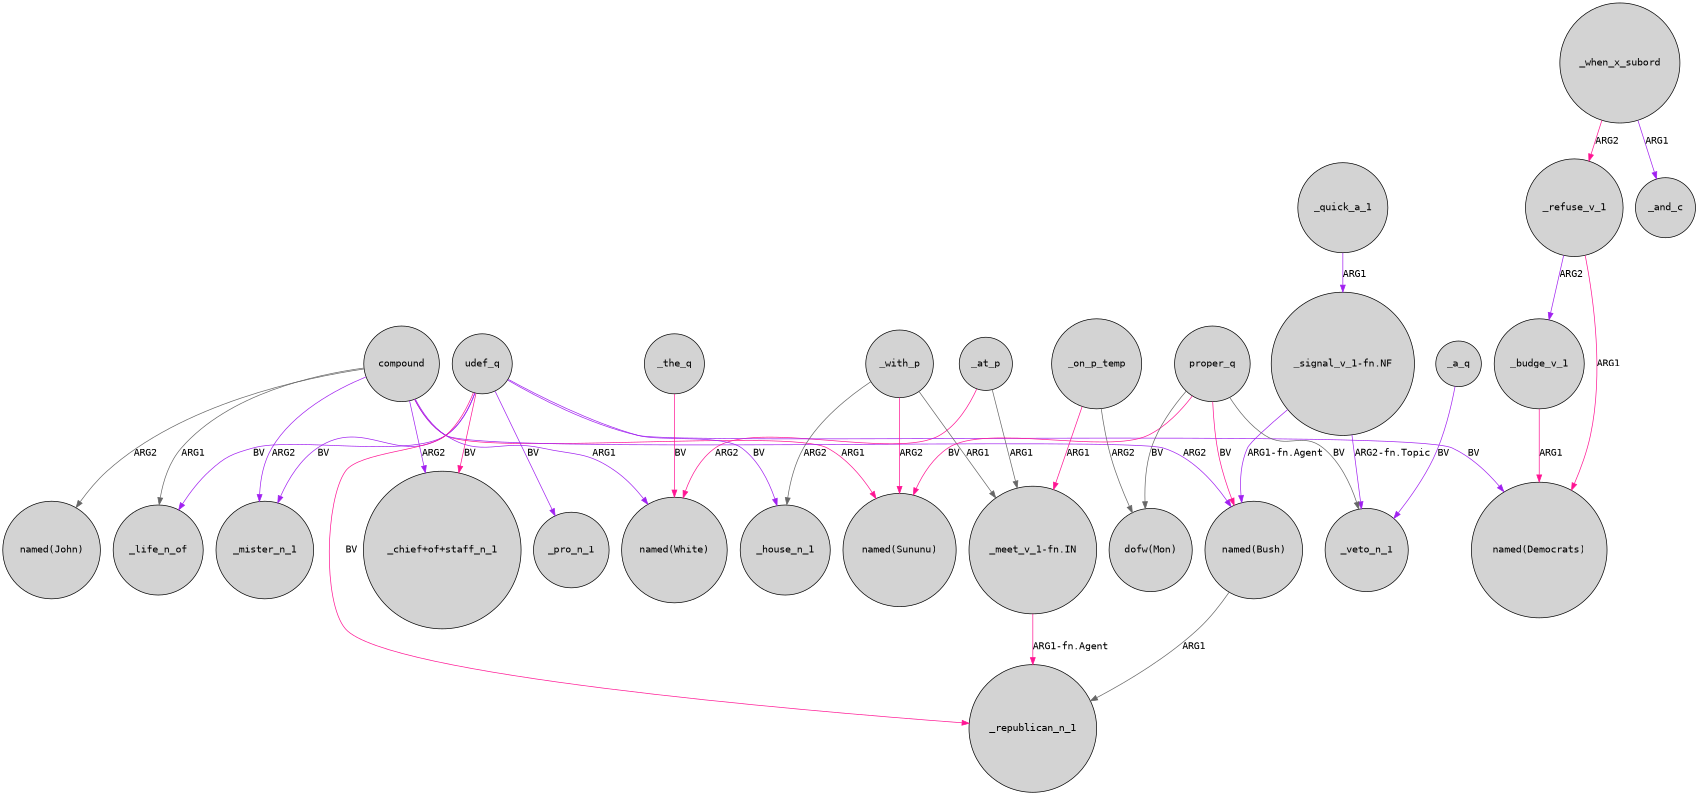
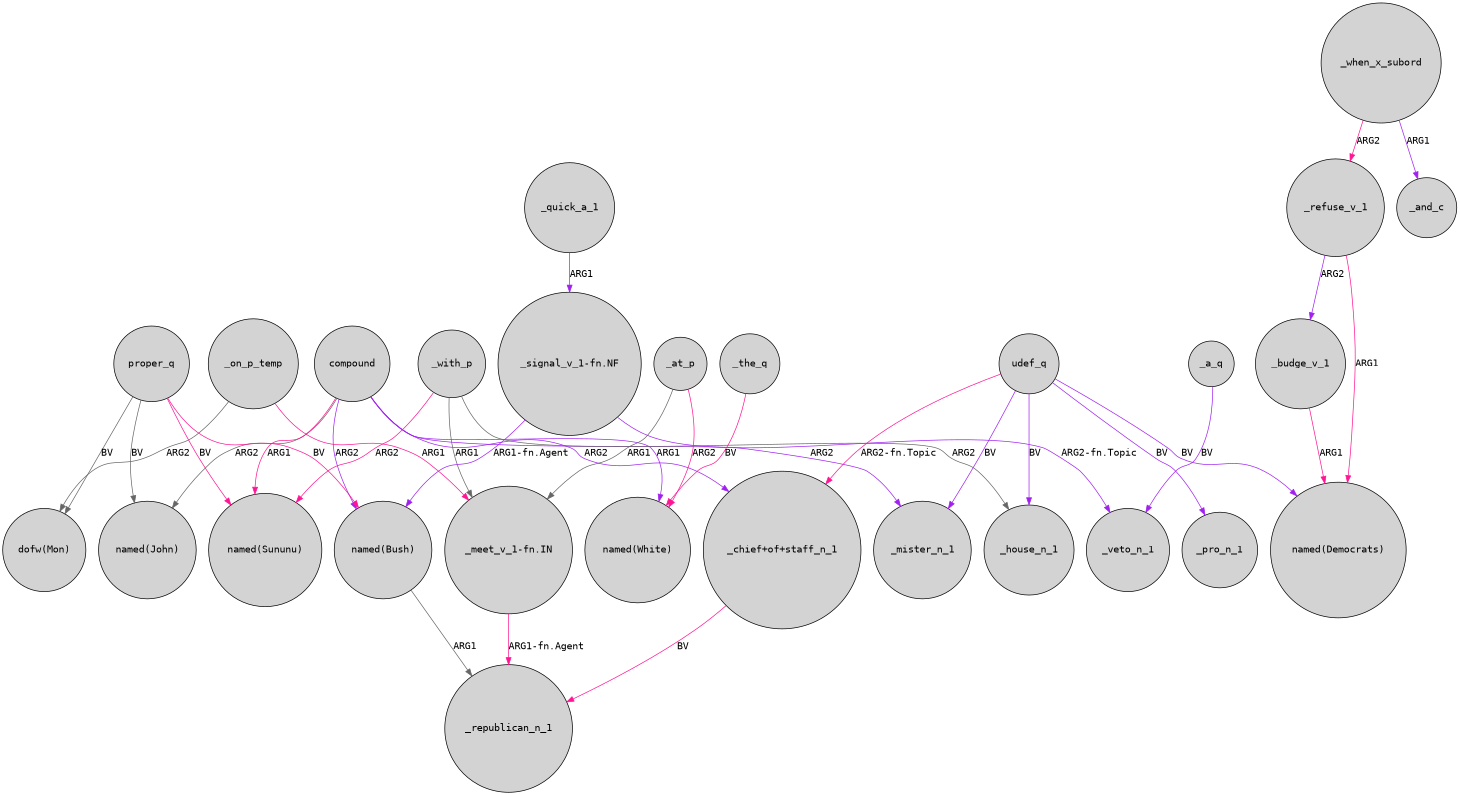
  digraph {
    fontname="DejaVu Sans Mono"
    node [fontname="DejaVu Sans Mono" shape=circle style=filled]
    edge [color=purple fontname="DejaVu Sans Mono"]
    compound
    "named(John)"
-   _life_n_of
    "_chief+of+staff_n_1"
    _mister_n_1
    "named(Sununu)"
    "named(White)"
    "named(Bush)"
    _republican_n_1
    _at_p
    "_meet_v_1-fn.IN"
    _refuse_v_1
    "named(Democrats)"
    _budge_v_1
    "_signal_v_1-fn.NF"
    _veto_n_1
    udef_q
    _house_n_1
    _pro_n_1
    _quick_a_1
    _with_p
    _the_q
    _when_x_subord
    _and_c
    _on_p_temp
    "dofw(Mon)"
    proper_q
    _a_q
    compound -> "named(John)" [color=gray40 label=ARG2]
-   compound -> _life_n_of [color=gray40 label=ARG1]
    compound -> "_chief+of+staff_n_1" [label=ARG2]
    compound -> _mister_n_1 [label=ARG2]
    compound -> "named(Sununu)" [color=deeppink label=ARG1]
    compound -> "named(White)" [label=ARG1]
    compound -> "named(Bush)" [label=ARG2]
    "named(Bush)" -> _republican_n_1 [color=gray40 label=ARG1]
    _at_p -> "named(White)" [color=deeppink label=ARG2]
    _at_p -> "_meet_v_1-fn.IN" [color=gray40 label=ARG1]
    "_meet_v_1-fn.IN" -> _republican_n_1 [color=deeppink label="ARG1-fn.Agent"]
    _refuse_v_1 -> "named(Democrats)" [color=deeppink label=ARG1]
    _refuse_v_1 -> _budge_v_1 [label=ARG2]
    _budge_v_1 -> "named(Democrats)" [color=deeppink label=ARG1]
    "_signal_v_1-fn.NF" -> "named(Bush)" [label="ARG1-fn.Agent"]
    "_signal_v_1-fn.NF" -> _veto_n_1 [label="ARG2-fn.Topic"]
-   udef_q -> _life_n_of [label=BV]
-   udef_q -> "_chief+of+staff_n_1" [color=deeppink label=BV]
+   udef_q -> "_chief+of+staff_n_1" [color=deeppink label="ARG2-fn.Topic"]
    udef_q -> _mister_n_1 [label=BV]
-   udef_q -> _republican_n_1 [color=deeppink label=BV]
+   "_chief+of+staff_n_1" -> _republican_n_1 [color=deeppink label=BV]
    udef_q -> "named(Democrats)" [label=BV]
    udef_q -> _house_n_1 [label=BV]
    udef_q -> _pro_n_1 [label=BV]
    _quick_a_1 -> "_signal_v_1-fn.NF" [label=ARG1]
    _with_p -> "named(Sununu)" [color=deeppink label=ARG2]
    _with_p -> "_meet_v_1-fn.IN" [color=gray40 label=ARG1]
    _with_p -> _house_n_1 [color=gray40 label=ARG2]
    _the_q -> "named(White)" [color=deeppink label=BV]
    _when_x_subord -> _refuse_v_1 [color=deeppink label=ARG2]
    _when_x_subord -> _and_c [label=ARG1]
    _on_p_temp -> "_meet_v_1-fn.IN" [color=deeppink label=ARG1]
    _on_p_temp -> "dofw(Mon)" [color=gray40 label=ARG2]
-   proper_q -> _veto_n_1 [color=gray40 label=BV]
+   proper_q -> "named(John)" [color=gray40 label=BV]
    proper_q -> "named(Sununu)" [color=deeppink label=BV]
    proper_q -> "named(Bush)" [color=deeppink label=BV]
    proper_q -> "dofw(Mon)" [color=gray40 label=BV]
    _a_q -> _veto_n_1 [label=BV]
  }
